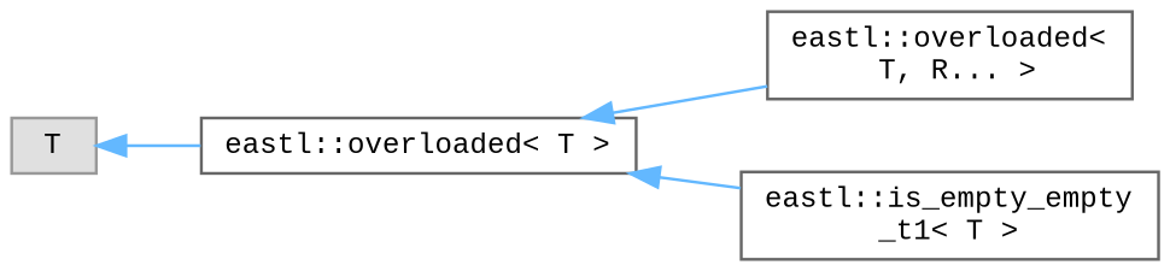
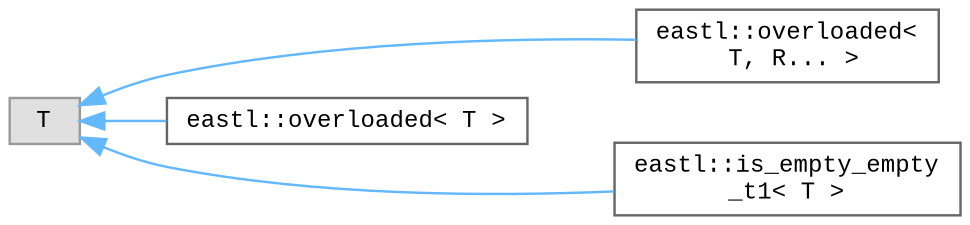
  digraph {
    fontname="Liberation Mono"
    rankdir=LR
    node [color=grey40 fillcolor=white fontname="Liberation Mono" fontsize=10 shape=box style=filled]
    edge [color=steelblue1 dir=back fontname="Liberation Mono" fontsize=10 labelfontname=Helvetica labelfontsize=10 style=solid]
    n1 [height=0.2 label="eastl::overloaded\<\l T, R... \>" width=0.4]
    n2 [color=grey60 fillcolor="#E0E0E0" height=0.2 label=T width=0.4]
    n3 [height=0.2 label="eastl::is_empty_empty\l_t1\< T \>" width=0.4]
    n4 [height=0.2 label="eastl::overloaded\< T \>" width=0.4]
-   n4 -> n1
-   n4 -> n3
+   n2 -> n1
+   n2 -> n3
    n2 -> n4
  }
